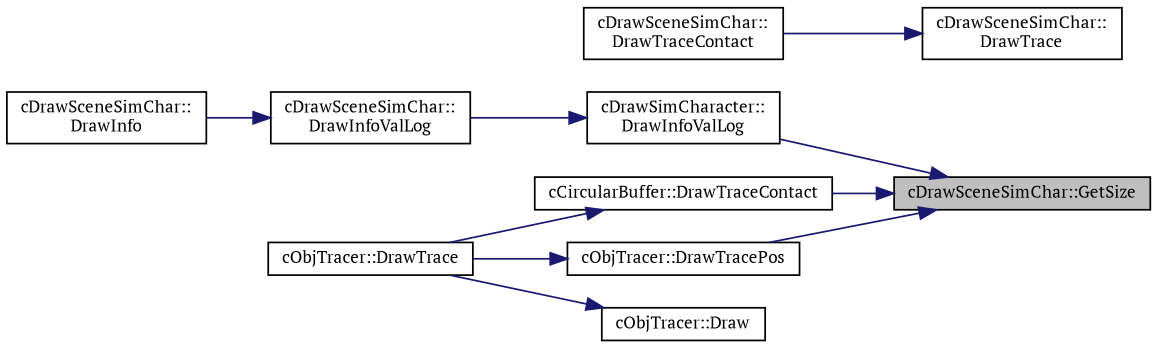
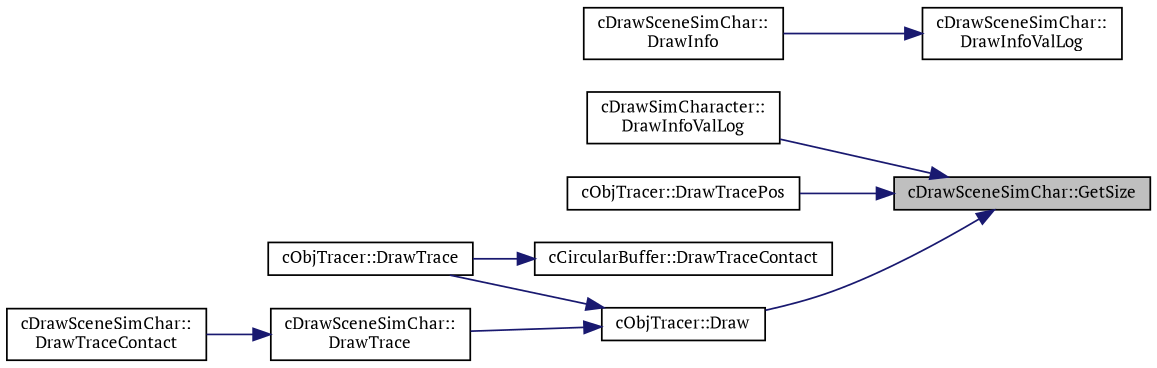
  digraph {
    fontname="PT Serif"
    rankdir=RL
    node [color=black fillcolor=white fontname="PT Serif" fontsize=10 shape=record style=filled]
    edge [color=midnightblue dir=back fontname="PT Serif" fontsize=10 labelfontname=Helvetica labelfontsize=10 style=solid]
    n1 [fillcolor=grey75 fontcolor=black height=0.2 label="cDrawSceneSimChar::GetSize" width=0.4]
    n2 [height=0.2 label="cDrawSimCharacter::\lDrawInfoValLog" width=0.4]
    n3 [height=0.2 label="cCircularBuffer::DrawTraceContact" width=0.4]
    n4 [height=0.2 label="cObjTracer::DrawTracePos" width=0.4]
    n5 [height=0.2 label="cDrawSceneSimChar::\lDrawInfoValLog" width=0.4]
    n6 [height=0.2 label="cObjTracer::DrawTrace" width=0.4]
    n7 [height=0.2 label="cDrawSceneSimChar::\lDrawInfo" width=0.4]
    n8 [height=0.2 label="cObjTracer::Draw" width=0.4]
    n9 [height=0.2 label="cDrawSceneSimChar::\lDrawTrace" width=0.4]
    n10 [height=0.2 label="cDrawSceneSimChar::\lDrawTraceContact" width=0.4]
    n1 -> n2
-   n1 -> n3
+   n1 -> n8
    n1 -> n4
-   n2 -> n5
    n3 -> n6
-   n4 -> n6
    n5 -> n7
    n8 -> n6
+   n8 -> n9
    n9 -> n10
  }
